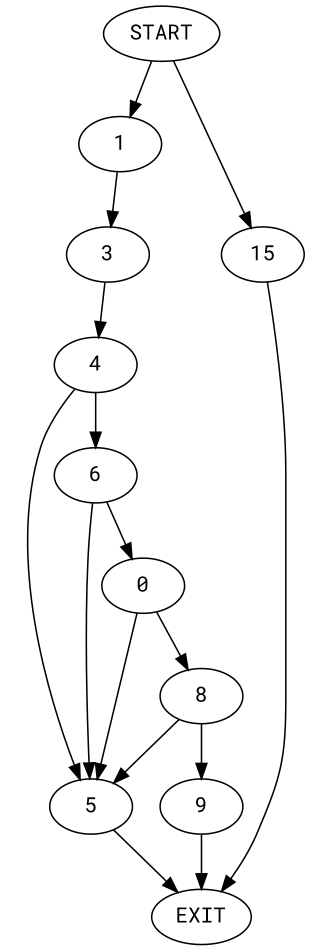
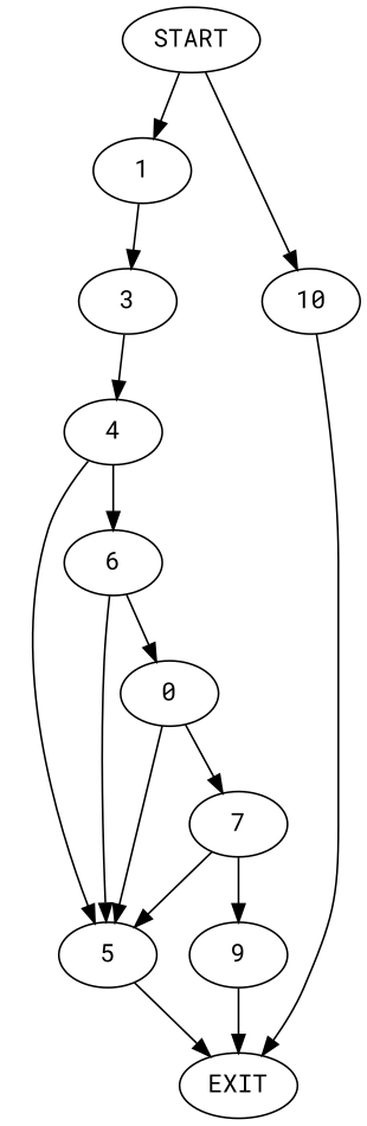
  digraph {
    fontname="Roboto Mono"
    node [fontname="Roboto Mono"]
    edge [fontname="Roboto Mono"]
    n1 [label=START]
    1
-   10 [label=15]
+   10
    3
    n5 [label=EXIT]
    4
    5
    6
    n9 [label=0]
-   8
+   8 [label=7]
    9
    n1 -> 1
    n1 -> 10
    1 -> 3
    10 -> n5
    3 -> 4
    4 -> 5
    4 -> 6
    5 -> n5
    6 -> 5
    6 -> n9
    n9 -> 5
    n9 -> 8
    8 -> 5
    8 -> 9
    9 -> n5
  }
